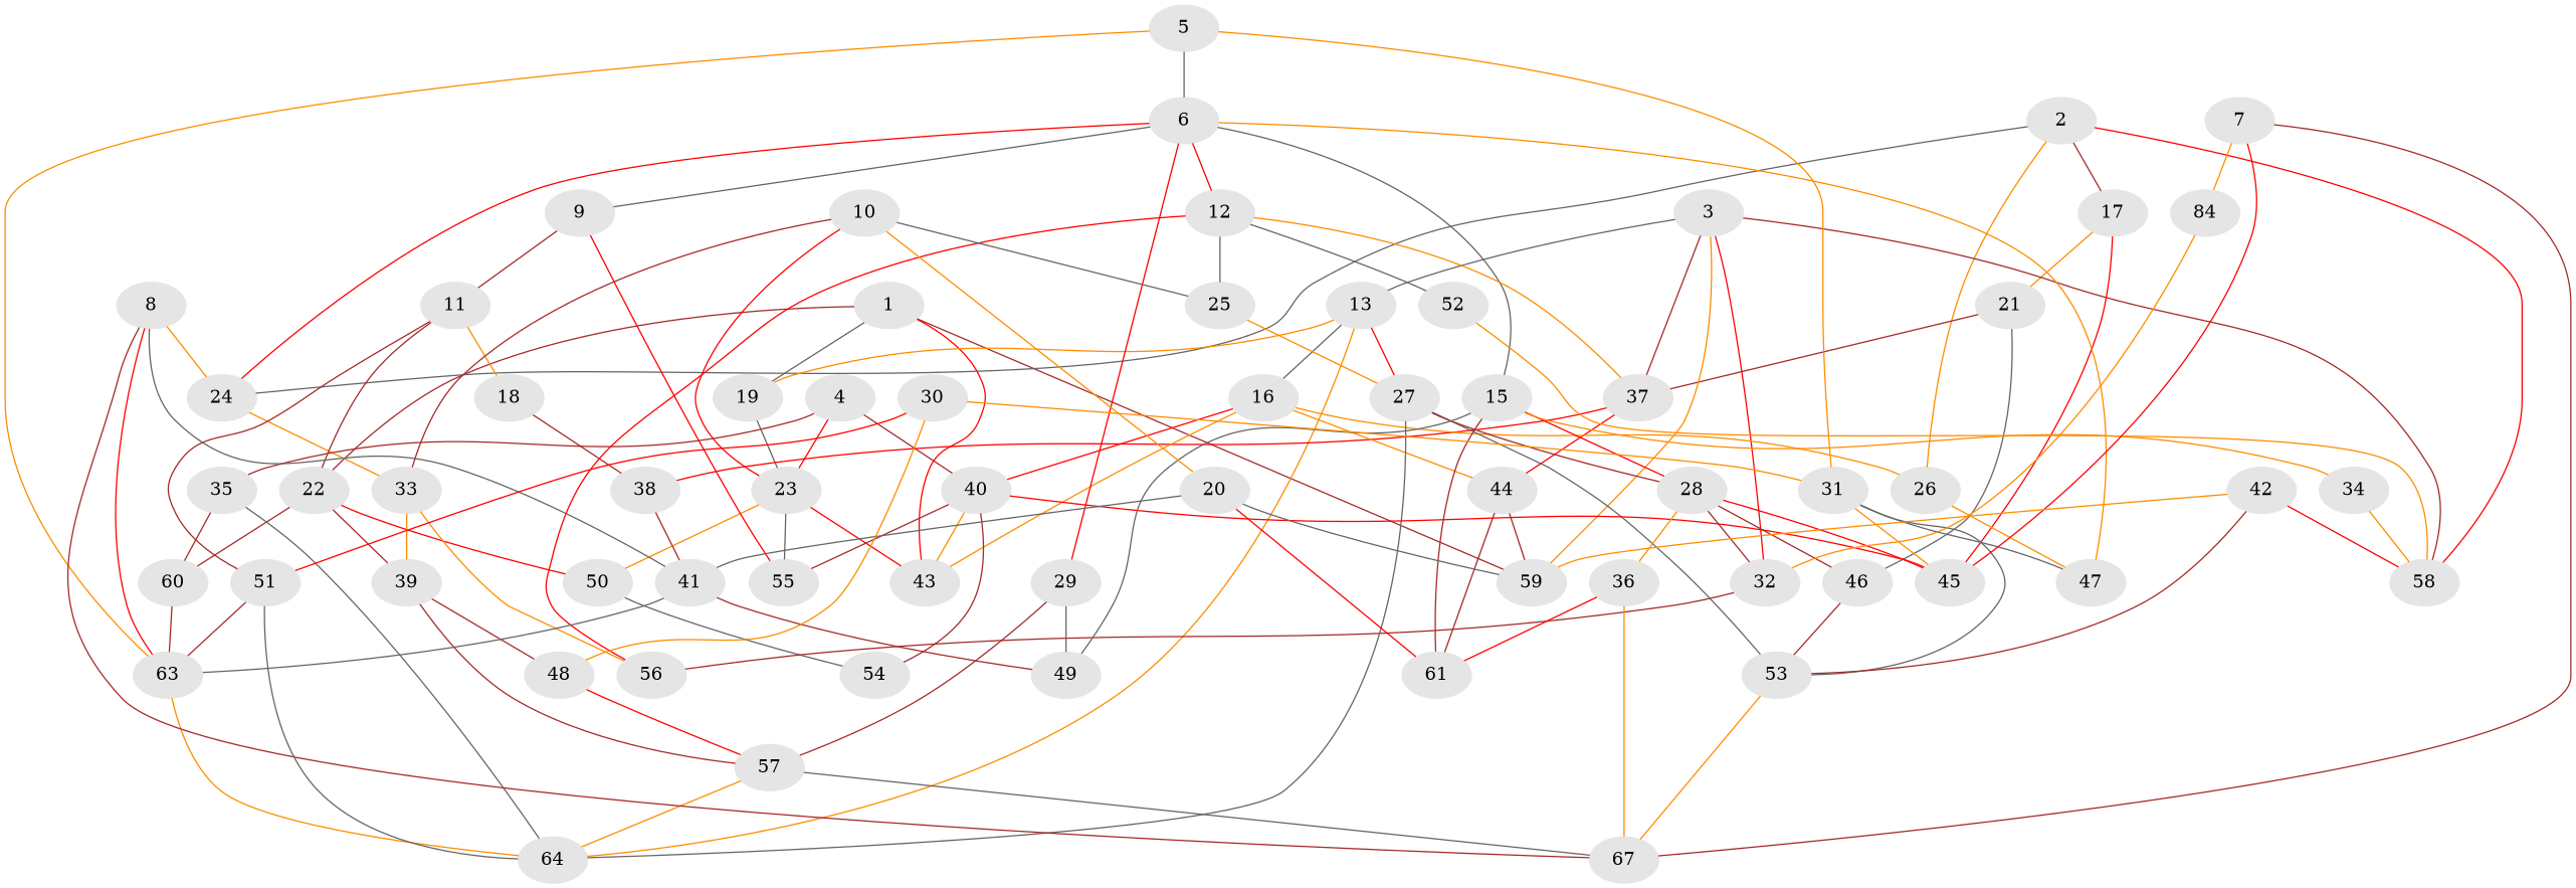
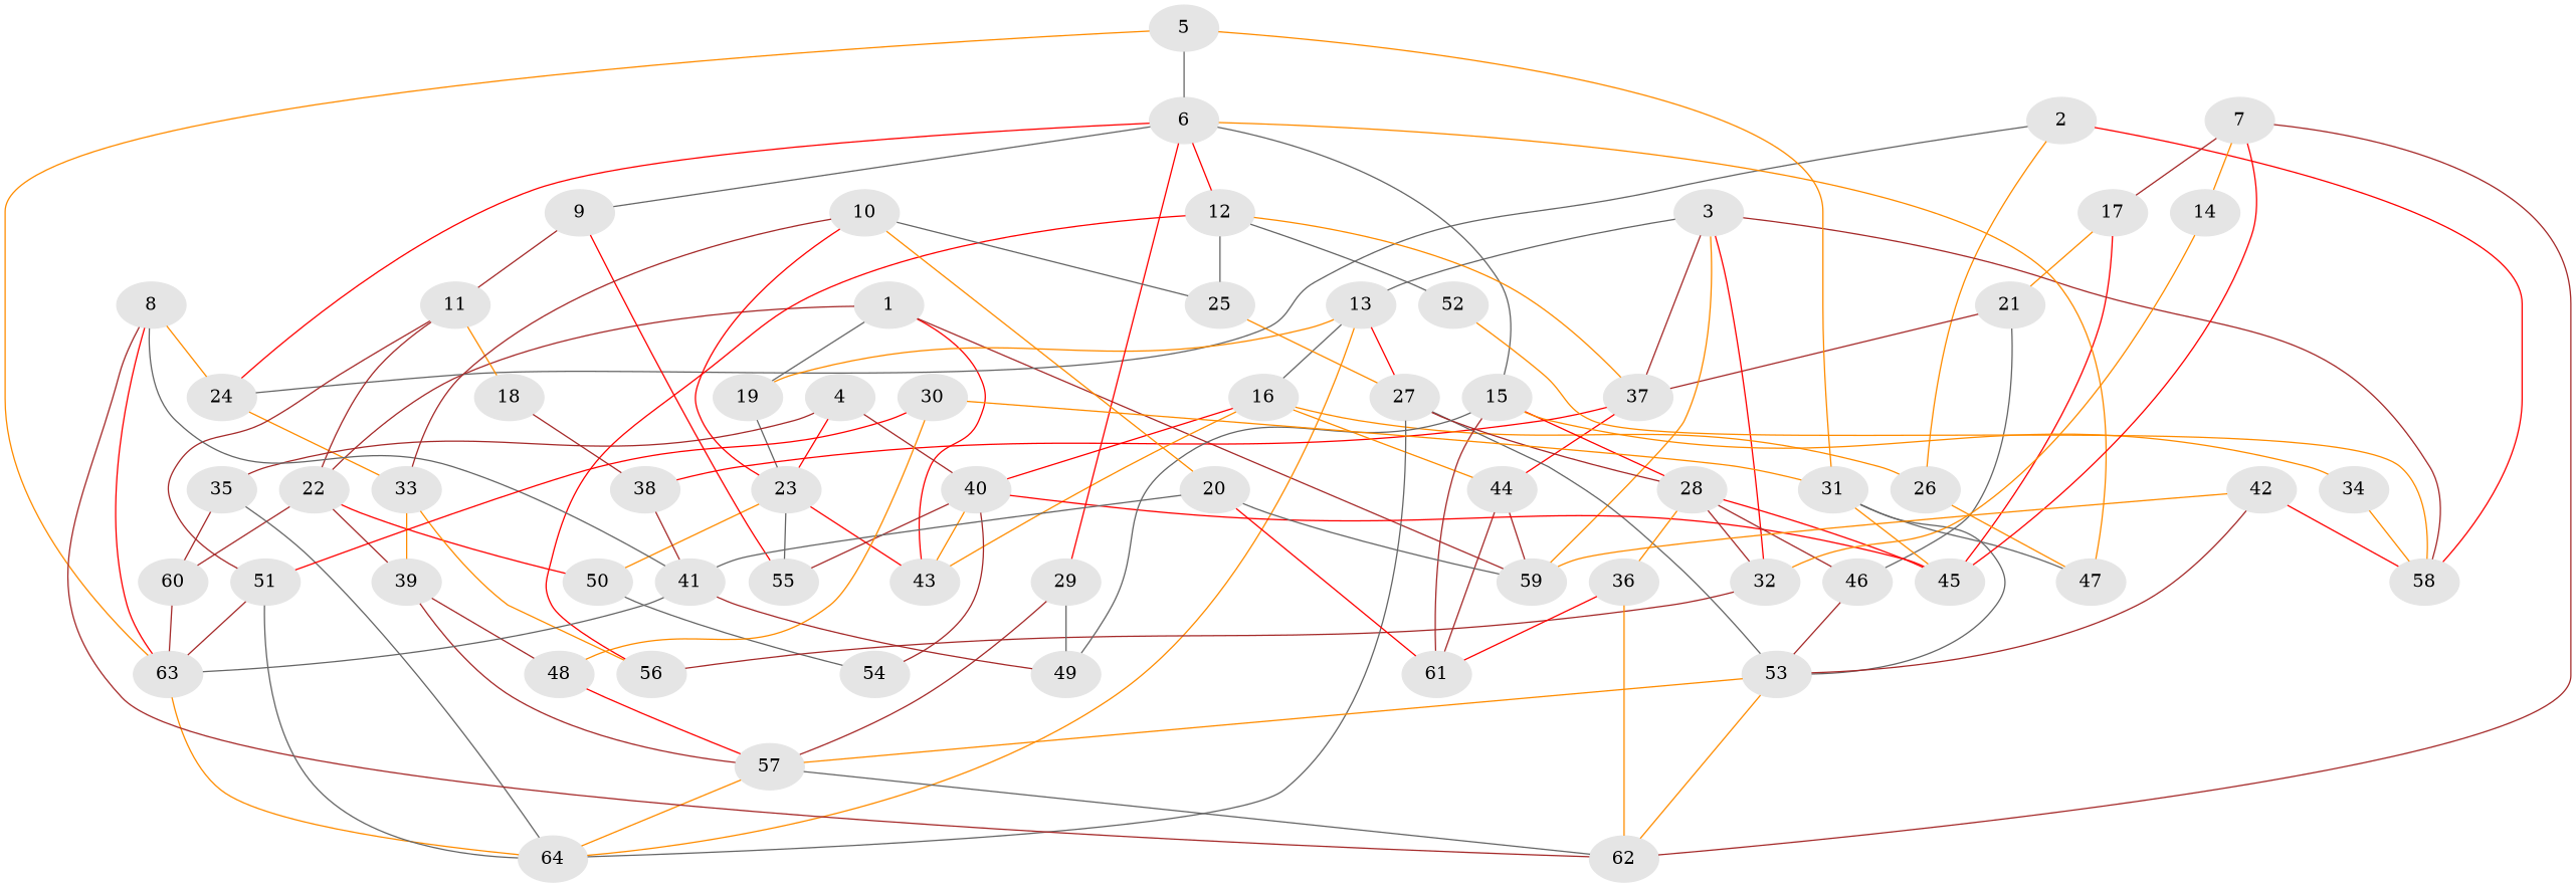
  graph {
    node [color=gray90 style=filled]
    edge [color=darkorange]
    1
    19
    22
    43
    59
    23
    39
    50
    60
    2
    17
    24
    26
    58
    45
    21
    33
    47
    3
    13
    32
    37
    16
    27
    64
    56
    44
    38
    4
    35
    40
    55
    54
    5
    6
    31
    63
    9
    12
    15
    29
    53
    11
    25
    52
    28
    34
    49
    61
    57
    7
-   14 [label=84]
-   62 [label=67]
+   14
+   62
    8
    41
    18
    51
    10
    20
    46
    36
    48
    30
    42
    1 -- 19 [color=gray40]
    1 -- 22 [color=brown]
    1 -- 43 [color=red]
    1 -- 59 [color=brown]
    19 -- 23 [color=gray40]
    22 -- 39 [color=brown]
    22 -- 50 [color=red]
    22 -- 60 [color=brown]
    23 -- 43 [color=red]
    23 -- 50
    23 -- 55 [color=gray40]
    39 -- 57 [color=brown]
    39 -- 48 [color=brown]
    50 -- 54 [color=gray40]
    60 -- 63 [color=brown]
-   2 -- 17 [color=brown]
+   7 -- 17 [color=brown]
    2 -- 24 [color=gray40]
    2 -- 26
    2 -- 58 [color=red]
    17 -- 45 [color=red]
    17 -- 21
    24 -- 33
    26 -- 47
    21 -- 37 [color=brown]
    21 -- 46 [color=gray40]
    33 -- 39
    33 -- 56
    3 -- 59
    3 -- 58 [color=brown]
    3 -- 13 [color=gray40]
    3 -- 32 [color=red]
    3 -- 37 [color=brown]
    13 -- 19
    13 -- 16 [color=gray40]
    13 -- 27 [color=red]
    13 -- 64
    32 -- 56 [color=brown]
    37 -- 44 [color=red]
    37 -- 38 [color=red]
    16 -- 43
    16 -- 26
    16 -- 44
    16 -- 40 [color=red]
    27 -- 64 [color=gray40]
    27 -- 53 [color=gray40]
    27 -- 28 [color=brown]
    44 -- 59 [color=brown]
    44 -- 61 [color=brown]
    38 -- 41 [color=brown]
    4 -- 23 [color=red]
    4 -- 35 [color=brown]
    4 -- 40 [color=brown]
    35 -- 60 [color=brown]
    35 -- 64 [color=gray40]
    40 -- 43
    40 -- 45 [color=red]
    40 -- 55 [color=brown]
    40 -- 54 [color=brown]
    5 -- 6 [color=gray40]
    5 -- 31
    5 -- 63
    6 -- 24 [color=red]
    6 -- 47
    6 -- 9 [color=gray40]
    6 -- 12 [color=red]
    6 -- 15 [color=gray40]
    6 -- 29 [color=red]
    31 -- 45
    31 -- 47 [color=gray40]
    31 -- 53 [color=gray40]
    63 -- 64
    9 -- 55 [color=red]
    9 -- 11 [color=brown]
    12 -- 37
    12 -- 56 [color=red]
    12 -- 25 [color=gray40]
    12 -- 52 [color=gray40]
    15 -- 28 [color=red]
    15 -- 34
    15 -- 49 [color=gray40]
    15 -- 61 [color=brown]
    29 -- 49 [color=gray40]
    29 -- 57 [color=brown]
+   53 -- 57
    53 -- 62
    11 -- 22 [color=brown]
    11 -- 18
    11 -- 51 [color=brown]
    25 -- 27
    52 -- 58
    28 -- 45 [color=red]
    28 -- 32 [color=brown]
    28 -- 46 [color=brown]
    28 -- 36
    34 -- 58
    57 -- 64
    57 -- 62 [color=gray40]
    7 -- 45 [color=red]
    7 -- 14
    7 -- 62 [color=brown]
    14 -- 32
    8 -- 24
    8 -- 63 [color=red]
    8 -- 62 [color=brown]
    8 -- 41 [color=gray40]
    41 -- 63 [color=gray40]
    41 -- 49 [color=brown]
    18 -- 38 [color=brown]
    51 -- 64 [color=gray40]
    51 -- 63 [color=brown]
    10 -- 23 [color=red]
    10 -- 33 [color=brown]
    10 -- 25 [color=gray40]
    10 -- 20
    20 -- 59 [color=gray40]
    20 -- 61 [color=red]
    20 -- 41 [color=gray40]
    46 -- 53 [color=brown]
    36 -- 61 [color=red]
    36 -- 62
    48 -- 57 [color=red]
    30 -- 31
    30 -- 51 [color=red]
    30 -- 48
    42 -- 59
    42 -- 58 [color=red]
    42 -- 53 [color=brown]
  }
